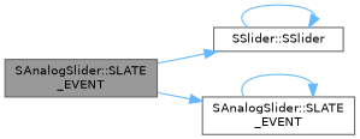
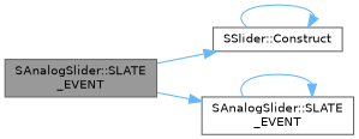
  digraph {
    rankdir=LR
    node [color=grey40 fillcolor=white fontname=Helvetica fontsize=10 shape=box style=filled]
    edge [color=steelblue1 fontname=Helvetica fontsize=10 labelfontname=Helvetica labelfontsize=10 style=solid]
    n1 [color=gray40 fillcolor=grey60 fontcolor=black height=0.2 label="SAnalogSlider::SLATE\l_EVENT" width=0.4]
-   n2 [height=0.2 label="SSlider::SSlider" width=0.4]
+   n2 [height=0.2 label="SSlider::Construct" width=0.4]
    n3 [height=0.2 label="SAnalogSlider::SLATE\l_EVENT" width=0.4]
    n1 -> n2
    n1 -> n3
    n2 -> n2
    n3 -> n3
  }
